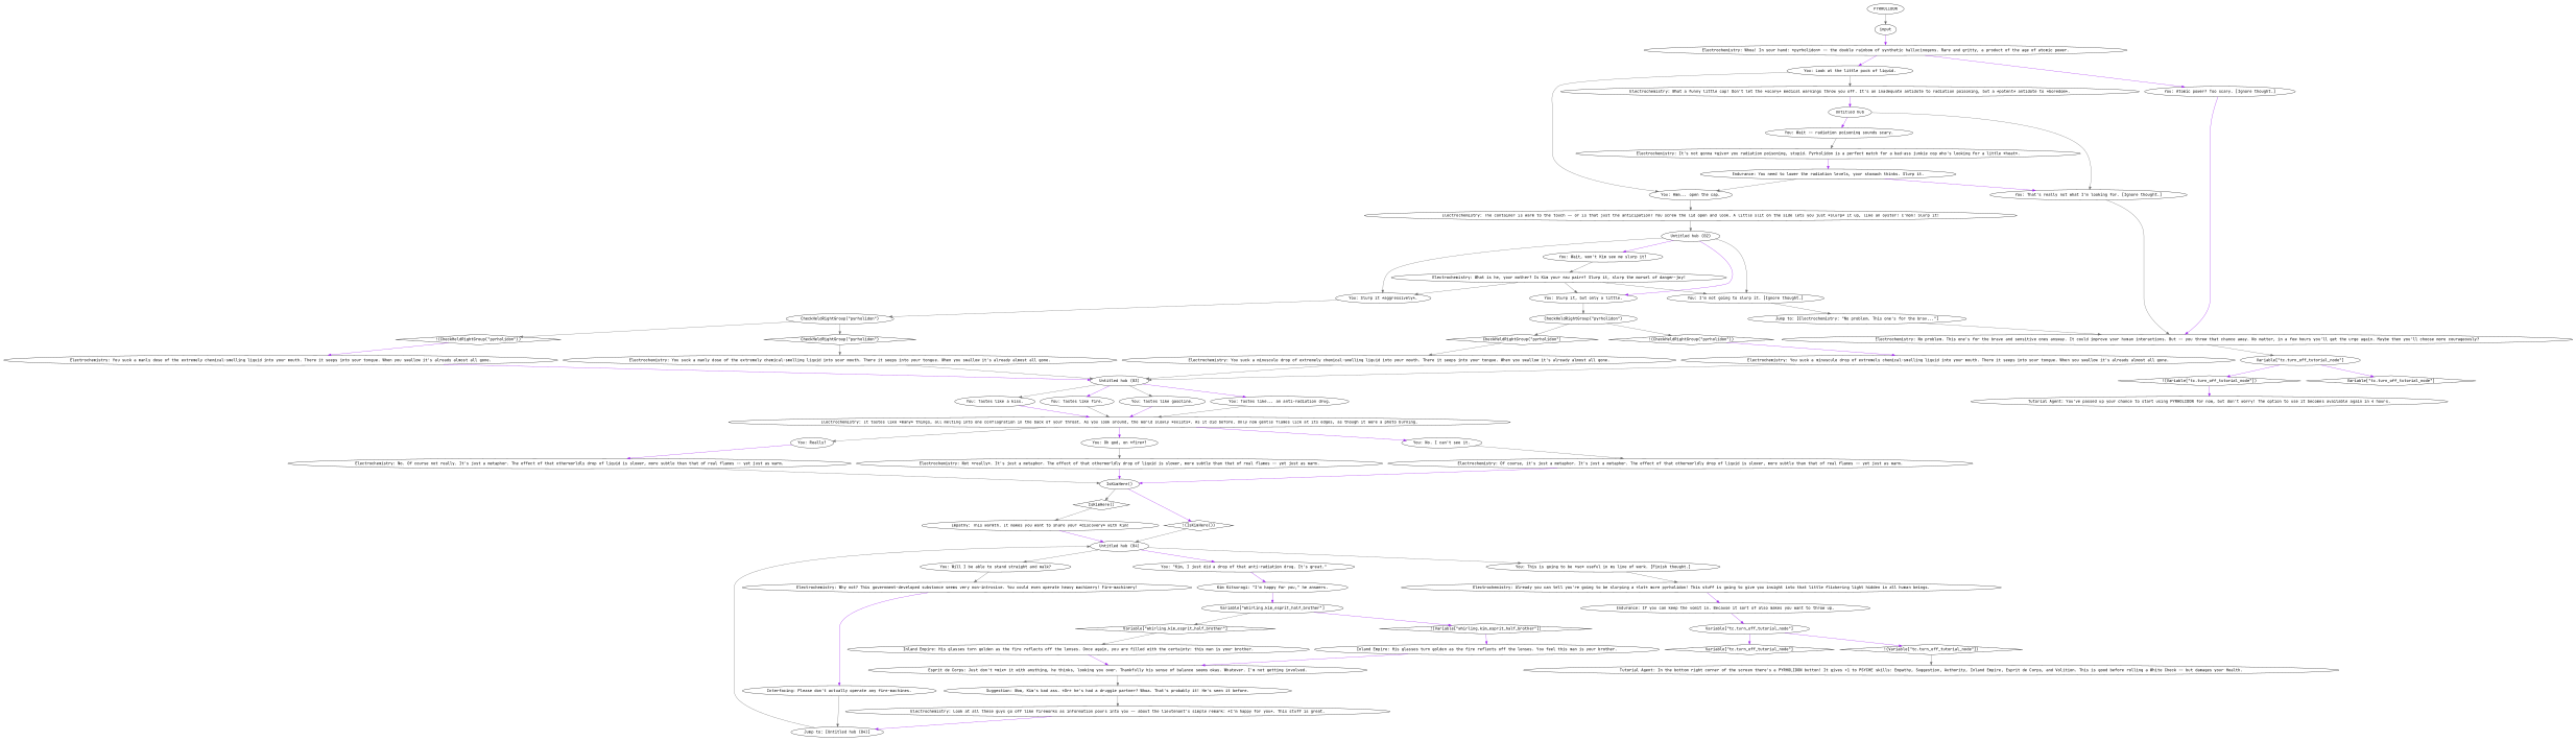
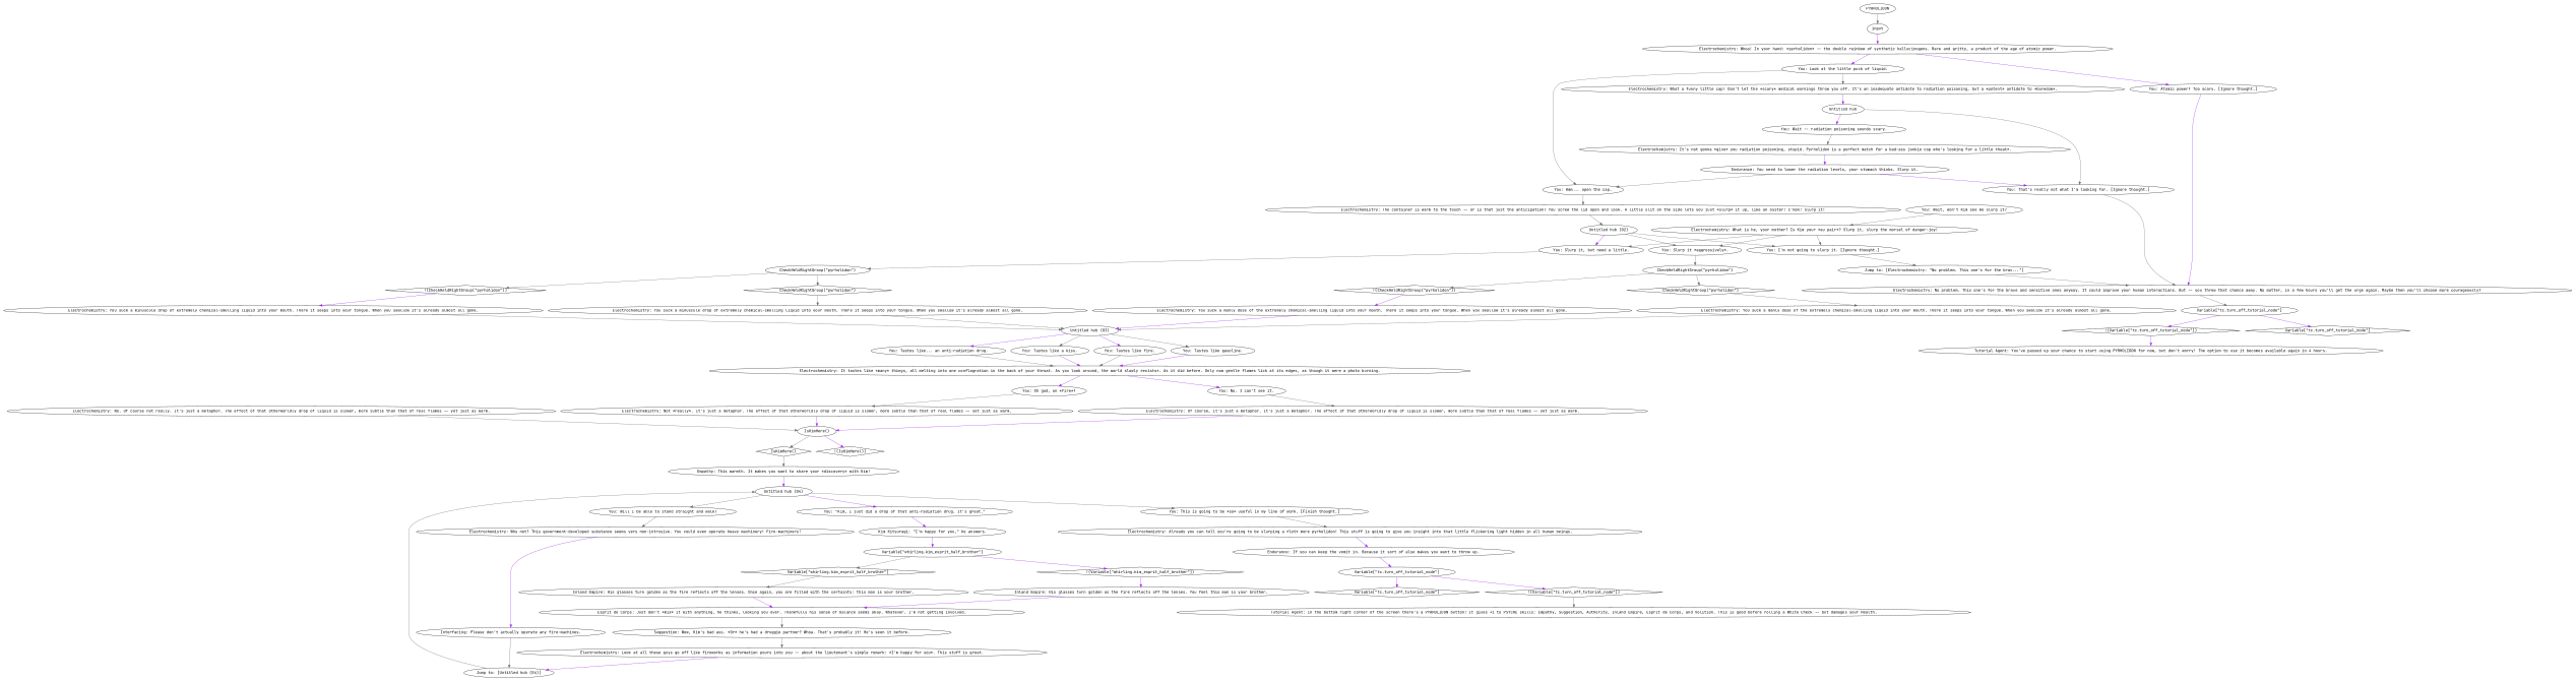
  digraph {
    fontname="JetBrains Mono"
    node [fontname="JetBrains Mono"]
    edge [color=gray40 fontname="JetBrains Mono"]
    n1 [label=PYRHOLIDON]
    n2 [label=input]
    n3 [label="Electrochemistry: Whoa! In your hand: *pyrholidon* -- the double rainbow of synthetic hallucinogens. Rare and gritty, a product of the age of atomic power."]
    n4 [label="You: Look at the little puck of liquid."]
    n5 [label="You: Atomic power? Too scary. [Ignore thought.]"]
    n6 [label="You: Tastes like gasoline."]
    n7 [label="Electrochemistry: It tastes like *many* things, all melting into one conflagration in the back of your throat. As you look around, the world slowly *exists*. As it did before. Only now gentle flames lick at its edges, as though it were a photo burning."]
-   n8 [label="You: Really?"]
    n9 [label="You: Oh god, on *fire*?"]
    n10 [label="You: No. I can't see it."]
    n11 [label="You: Wait -- radiation poisoning sounds scary."]
    n12 [label="Electrochemistry: It's not gonna *give* you radiation poisoning, stupid. Pyrholidon is a perfect match for a bad-ass junkie cop who's looking for a little *heat*."]
    n13 [label="Endurance: You need to lower the radiation levels, your stomach thinks. Slurp it."]
    n14 [label="You: Slurp it *aggressively*."]
    n15 [label="CheckHeldRightGroup(\"pyrholidon\")"]
    n16 [label="CheckHeldRightGroup(\"pyrholidon\")" shape=diamond]
    n17 [label="!(CheckHeldRightGroup(\"pyrholidon\"))" shape=diamond]
    n18 [label="Jump to: [Electrochemistry: \"No problem. This one's for the brav...\"]"]
    n19 [label="Electrochemistry: No problem. This one's for the brave and sensitive ones anyway. It could improve your human interactions. But -- you threw that chance away. No matter, in a few hours you'll get the urge again. Maybe then you'll choose more courageously?"]
    n20 [label="Variable[\"tc.turn_off_tutorial_node\"]"]
    n21 [label="You: This is going to be *so* useful in my line of work. [Finish thought.]"]
    n22 [label="Electrochemistry: Already you can tell you're going to be slurping a *lot* more pyrholidon! This stuff is going to give you insight into that little flickering light hidden in all human beings."]
    n23 [label="Endurance: If you can keep the vomit in. Because it sort of also makes you want to throw up."]
    n24 [label="Jump to: [Untitled hub (04)]"]
    n25 [label="Untitled hub (04)"]
    n26 [label="You: Will I be able to stand straight and walk?"]
    n27 [label="You: \"Kim, I just did a drop of that anti-radiation drug. It's great.\""]
    n28 [label="Electrochemistry: Why not? This government-developed substance seems very non-intrusive. You could even operate heavy machinery! Fire-machinery!"]
    n29 [label="Interfacing: Please don't actually operate any fire-machines."]
    n30 [label="Esprit de Corps: Just don't *mix* it with anything, he thinks, looking you over. Thankfully his sense of balance seems okay. Whatever. I'm not getting involved."]
    n31 [label="Suggestion: Wow, Kim's bad ass. *Or* he's had a druggie partner? Whoa. That's probably it! He's seen it before."]
    n32 [label="Electrochemistry: Look at all these guys go off like fireworks as information pours into you -- about the lieutenant's simple remark: *I'm happy for you*. This stuff is great."]
    n33 [label="Electrochemistry: You suck a manly dose of the extremely chemical-smelling liquid into your mouth. There it seeps into your tongue. When you swallow it's already almost all gone."]
    n34 [label="Untitled hub (03)"]
    n35 [label="You: Tastes like... an anti-radiation drug."]
    n36 [label="You: Tastes like a kiss."]
    n37 [label="You: Tastes like fire."]
    n38 [label="You: Hmm... open the cap."]
    n39 [label="Electrochemistry: The container is warm to the touch -- or is that just the anticipation? You screw the lid open and look. A little slit on the side lets you just *slurp* it up, like an oyster! C'mon! Slurp it!"]
    n40 [label="Untitled hub (02)"]
    n41 [label="Electrochemistry: No. Of course not really. It's just a metaphor. The effect of that otherworldly drop of liquid is slower, more subtle than that of real flames -- yet just as warm."]
    n42 [label="Electrochemistry: Not *really*. It's just a metaphor. The effect of that otherworldly drop of liquid is slower, more subtle than that of real flames -- yet just as warm."]
    n43 [label="Electrochemistry: Of course, it's just a metaphor. It's just a metaphor. The effect of that otherworldly drop of liquid is slower, more subtle than that of real flames -- yet just as warm."]
    n44 [label="Variable[\"tc.turn_off_tutorial_node\"]" shape=diamond]
    n45 [label="!(Variable[\"tc.turn_off_tutorial_node\"])" shape=diamond]
    n46 [label="Tutorial Agent: You've passed up your chance to start using PYRHOLIDON for now, but don't worry! The option to use it becomes available again in 4 hours."]
    n47 [label="You: I'm not going to slurp it. [Ignore thought.]"]
    n48 [label="Empathy: This warmth. It makes you want to share your *discovery* with Kim!"]
    n49 [label="Tutorial Agent: In the bottom right corner of the screen there's a PYRHOLIDON button! It gives +1 to PSYCHE skills: Empathy, Suggestion, Authority, Inland Empire, Esprit de Corps, and Volition. This is good before rolling a White Check -- but damages your Health."]
    n50 [label="IsKimHere()"]
    n51 [label="IsKimHere()" shape=diamond]
    n52 [label="!(IsKimHere())" shape=diamond]
    n53 [label="Variable[\"tc.turn_off_tutorial_node\"]"]
-   n54 [label="You: Slurp it, but only a little."]
+   n54 [label="You: Slurp it, but need a little."]
    n55 [label="You: Wait, won't Kim see me slurp it?"]
    n56 [label="Electrochemistry: You suck a minuscule drop of extremely chemical-smelling liquid into your mouth. There it seeps into your tongue. When you swallow it's already almost all gone."]
    n57 [label="Variable[\"tc.turn_off_tutorial_node\"]" shape=diamond]
    n58 [label="!(Variable[\"tc.turn_off_tutorial_node\"])" shape=diamond]
    n59 [label="Untitled hub"]
    n60 [label="You: That's really not what I'm looking for. [Ignore thought.]"]
    n61 [label="CheckHeldRightGroup(\"pyrholidon\")"]
    n62 [label="CheckHeldRightGroup(\"pyrholidon\")" shape=diamond]
    n63 [label="!(CheckHeldRightGroup(\"pyrholidon\"))" shape=diamond]
    n64 [label="Kim Kitsuragi: \"I'm happy for you,\" he answers."]
    n65 [label="Electrochemistry: You suck a manly dose of the extremely chemical-smelling liquid into your mouth. There it seeps into your tongue. When you swallow it's already almost all gone."]
    n66 [label="Inland Empire: His glasses turn golden as the fire reflects off the lenses. You feel this man is your brother."]
    n67 [label="Variable[\"whirling.kim_esprit_half_brother\"]"]
    n68 [label="Variable[\"whirling.kim_esprit_half_brother\"]" shape=diamond]
    n69 [label="!(Variable[\"whirling.kim_esprit_half_brother\"])" shape=diamond]
    n70 [label="Inland Empire: His glasses turn golden as the fire reflects off the lenses. Once again, you are filled with the certainty: this man is your brother."]
    n71 [label="Electrochemistry: What a funny little cap! Don't let the *scary* medical warnings throw you off. It's an inadequate antidote to radiation poisoning, but a *potent* antidote to *boredom*."]
    n72 [label="Electrochemistry: What is he, your mother? Is Kim your *au pair*? Slurp it, slurp the morsel of danger-joy!"]
    n73 [label="Electrochemistry: You suck a minuscule drop of extremely chemical-smelling liquid into your mouth. There it seeps into your tongue. When you swallow it's already almost all gone."]
    n1 -> n2
    n2 -> n3 [color=purple]
    n3 -> n4 [color=purple]
    n3 -> n5 [color=purple]
    n4 -> n38
    n4 -> n71
    n5 -> n19 [color=purple]
    n6 -> n7 [color=purple]
-   n7 -> n8
    n7 -> n9 [color=purple]
    n7 -> n10 [color=purple]
-   n8 -> n41 [color=purple]
    n9 -> n42
    n10 -> n43
    n11 -> n12
    n12 -> n13 [color=purple]
    n13 -> n38
    n13 -> n60 [color=purple]
    n14 -> n15
    n15 -> n16
    n15 -> n17
    n16 -> n65
    n17 -> n33 [color=purple]
    n18 -> n19
    n19 -> n20
    n20 -> n44 [color=purple]
    n20 -> n45 [color=purple]
    n21 -> n22
    n22 -> n23 [color=purple]
    n23 -> n53 [color=purple]
    n24 -> n25
    n25 -> n21
    n25 -> n26
    n25 -> n27 [color=purple]
    n26 -> n28
    n27 -> n64 [color=purple]
    n28 -> n29 [color=purple]
    n29 -> n24
    n30 -> n31
    n31 -> n32
    n32 -> n24 [color=purple]
    n33 -> n34 [color=purple]
    n34 -> n6
    n34 -> n35 [color=purple]
    n34 -> n36
    n34 -> n37 [color=purple]
    n35 -> n7
    n36 -> n7 [color=purple]
    n37 -> n7
    n38 -> n39
    n39 -> n40
    n40 -> n14
    n40 -> n47
    n40 -> n54 [color=purple]
-   n40 -> n55 [color=purple]
    n41 -> n50
    n42 -> n50 [color=purple]
    n43 -> n50 [color=purple]
    n45 -> n46 [color=purple]
    n47 -> n18
    n48 -> n25 [color=purple]
    n50 -> n51
    n50 -> n52 [color=purple]
    n51 -> n48
-   n52 -> n25
    n53 -> n57 [color=purple]
    n53 -> n58 [color=purple]
    n54 -> n61
    n55 -> n72
    n56 -> n34
    n58 -> n49
    n59 -> n11 [color=purple]
    n59 -> n60
    n60 -> n19
    n61 -> n62
    n61 -> n63
    n62 -> n73
    n63 -> n56 [color=purple]
    n64 -> n67 [color=purple]
    n65 -> n34
    n66 -> n30 [color=purple]
    n67 -> n68
    n67 -> n69 [color=purple]
    n68 -> n70
    n69 -> n66 [color=purple]
    n70 -> n30 [color=purple]
    n71 -> n59 [color=purple]
    n72 -> n14
    n72 -> n47
    n72 -> n54
    n73 -> n34
  }
